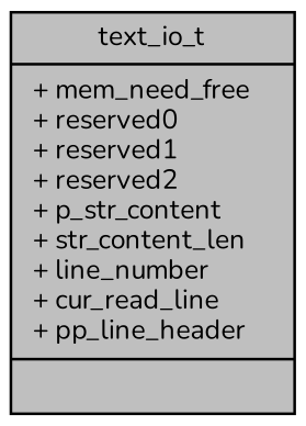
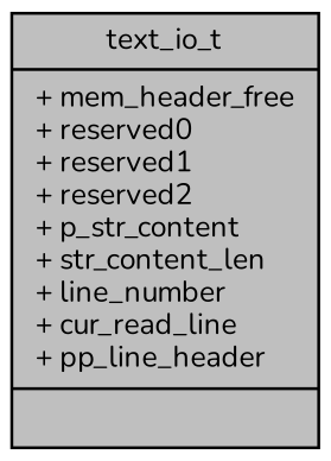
  digraph {
    fontname=Nunito
-   n1 [color=black fillcolor=grey75 fontcolor=black fontname=Nunito fontsize=10 height=0.2 label="{text_io_t\n|+ mem_need_free\l+ reserved0\l+ reserved1\l+ reserved2\l+ p_str_content\l+ str_content_len\l+ line_number\l+ cur_read_line\l+ pp_line_header\l|}" shape=record style=filled width=0.4]
+   n1 [color=black fillcolor=grey75 fontcolor=black fontname=Nunito fontsize=10 height=0.2 label="{text_io_t\n|+ mem_header_free\l+ reserved0\l+ reserved1\l+ reserved2\l+ p_str_content\l+ str_content_len\l+ line_number\l+ cur_read_line\l+ pp_line_header\l|}" shape=record style=filled width=0.4]
  }
